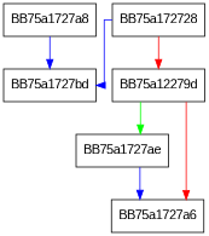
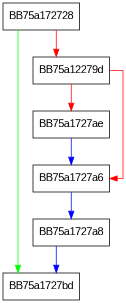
  digraph {
    fontname="Liberation Sans"
    splines=ortho
    node [fontname="Liberation Sans" shape=box]
    edge [color=blue fontname="Liberation Sans"]
    n1 [label=BB75a172728]
    BB75a1727bd
    n3 [label=BB75a12279d]
    BB75a1727ae
    BB75a1727a6
    BB75a1727a8
-   n1 -> BB75a1727bd
+   n1 -> BB75a1727bd [color=green]
    n1 -> n3 [color=red]
-   n3 -> BB75a1727ae [color=green]
+   n3 -> BB75a1727ae [color=red]
    n3 -> BB75a1727a6 [color=red]
    BB75a1727ae -> BB75a1727a6
+   BB75a1727a6 -> BB75a1727a8
    BB75a1727a8 -> BB75a1727bd
  }
